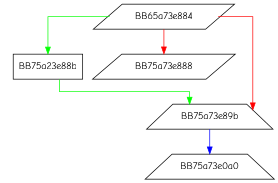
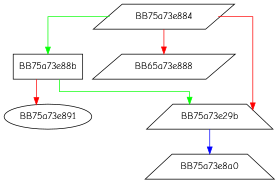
  digraph {
    fontname="Comic Neue"
    splines=ortho
    node [fontname="Comic Neue" shape=parallelogram]
    edge [color=red fontname="Comic Neue"]
-   BB75a73e88b [shape=box label=BB75a23e88b]
-   BB75a73e884 [label=BB65a73e884]
-   BB75a73e888
-   BB75a73e89b [shape=trapezium]
-   BB75a73e8a0 [shape=trapezium label=BB75a73e0a0]
+   BB75a73e88b [shape=box]
+   BB75a73e884
+   BB75a73e888 [label=BB65a73e888]
+   BB75a73e89b [shape=trapezium label=BB75a73e29b]
+   BB75a73e891 [shape=ellipse]
+   BB75a73e8a0 [shape=trapezium]
    BB75a73e88b -> BB75a73e89b [color=green]
+   BB75a73e88b -> BB75a73e891
    BB75a73e884 -> BB75a73e88b [color=green]
    BB75a73e884 -> BB75a73e888
    BB75a73e884 -> BB75a73e89b
    BB75a73e89b -> BB75a73e8a0 [color=blue]
  }
